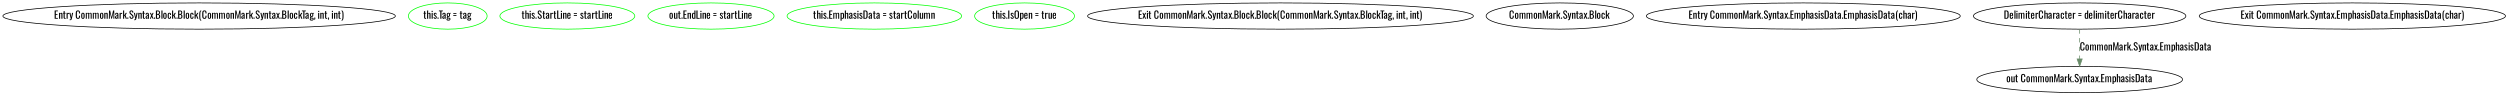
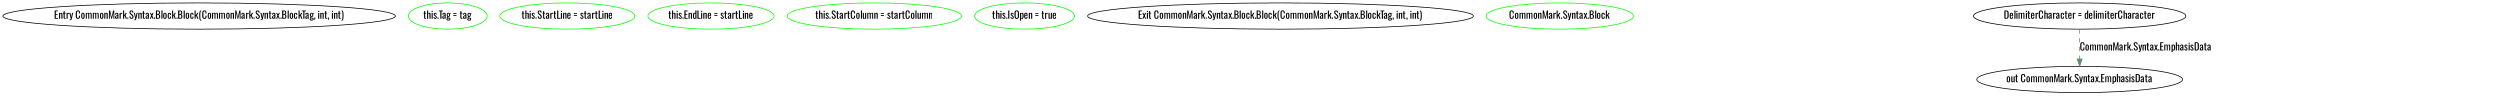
  digraph {
    fontname=Oswald
    node [cluster="CommonMark.Syntax.Block.Block(CommonMark.Syntax.BlockTag, int, int)" file="EmphasisTests.cs" span="11-11" fontname=Oswald]
    n1 [label="Entry CommonMark.Syntax.Block.Block(CommonMark.Syntax.BlockTag, int, int)" span="9-9"]
    n2 [color=green community=0 label="this.Tag = tag" prediction=0]
    n3 [color=green community=0 label="this.StartLine = startLine" prediction=1 span="12-12"]
-   n4 [color=green community=0 label="out.EndLine = startLine" prediction=2 span="13-13"]
-   n5 [color=green community=0 label="this.EmphasisData = startColumn" prediction=3 span="14-14"]
+   n4 [color=green community=0 label="this.EndLine = startLine" prediction=2 span="13-13"]
+   n5 [color=green community=0 label="this.StartColumn = startColumn" prediction=3 span="14-14"]
    n6 [color=green community=0 label="this.IsOpen = true" prediction=4 span="15-15"]
    n7 [label="Exit CommonMark.Syntax.Block.Block(CommonMark.Syntax.BlockTag, int, int)" span="9-9"]
-   n8 [label="CommonMark.Syntax.Block" cluster="" span=""]
-   n9 [cluster="CommonMark.Syntax.EmphasisData.EmphasisData(char)" file="Utilities.cs" label="Entry CommonMark.Syntax.EmphasisData.EmphasisData(char)"]
+   n8 [label="CommonMark.Syntax.Block" color=green cluster="" span=""]
    n10 [cluster="CommonMark.Syntax.EmphasisData.EmphasisData(char)" file="Utilities.cs" label="DelimiterCharacter = delimiterCharacter" span="13-13"]
    n11 [file="Utilities.cs" label="out CommonMark.Syntax.EmphasisData" cluster="" span=""]
-   n12 [cluster="CommonMark.Syntax.EmphasisData.EmphasisData(char)" file="Utilities.cs" label="Exit CommonMark.Syntax.EmphasisData.EmphasisData(char)"]
    n10 -> n11 [color=darkseagreen4 label="CommonMark.Syntax.EmphasisData" style=dashed fontname=Oswald]
  }
